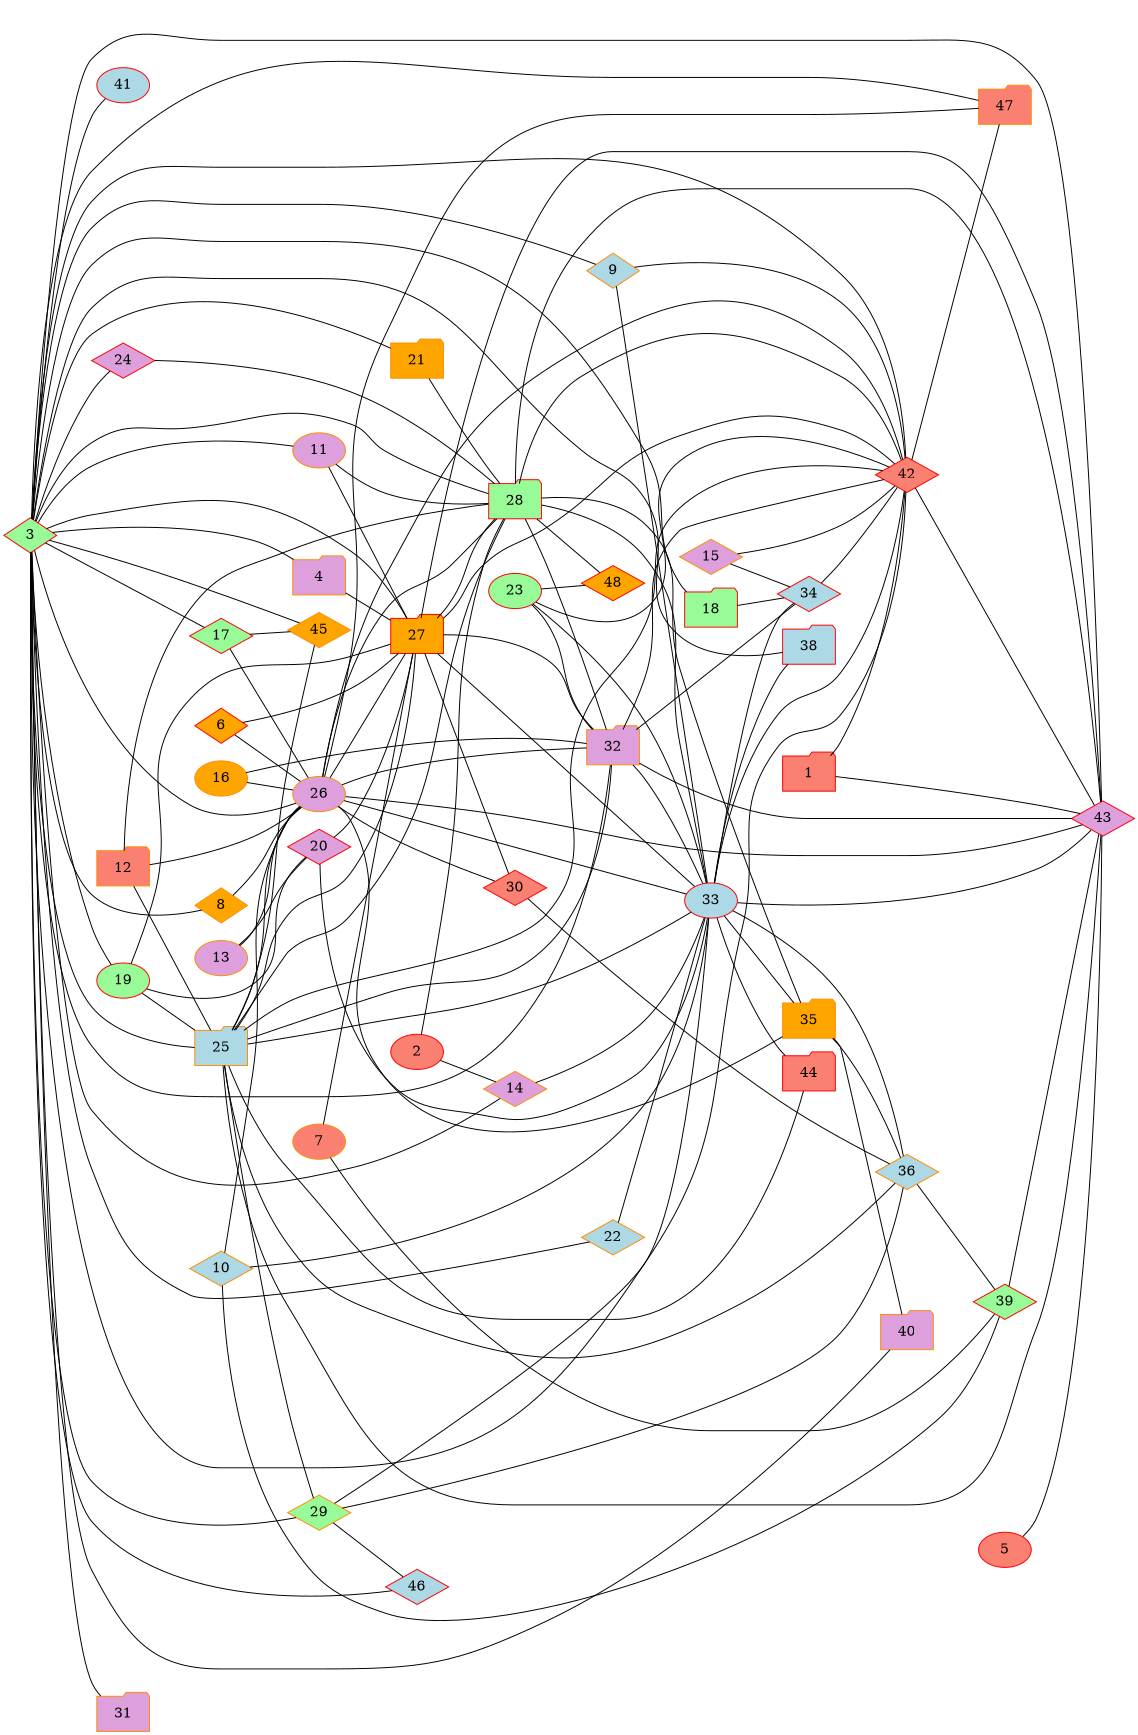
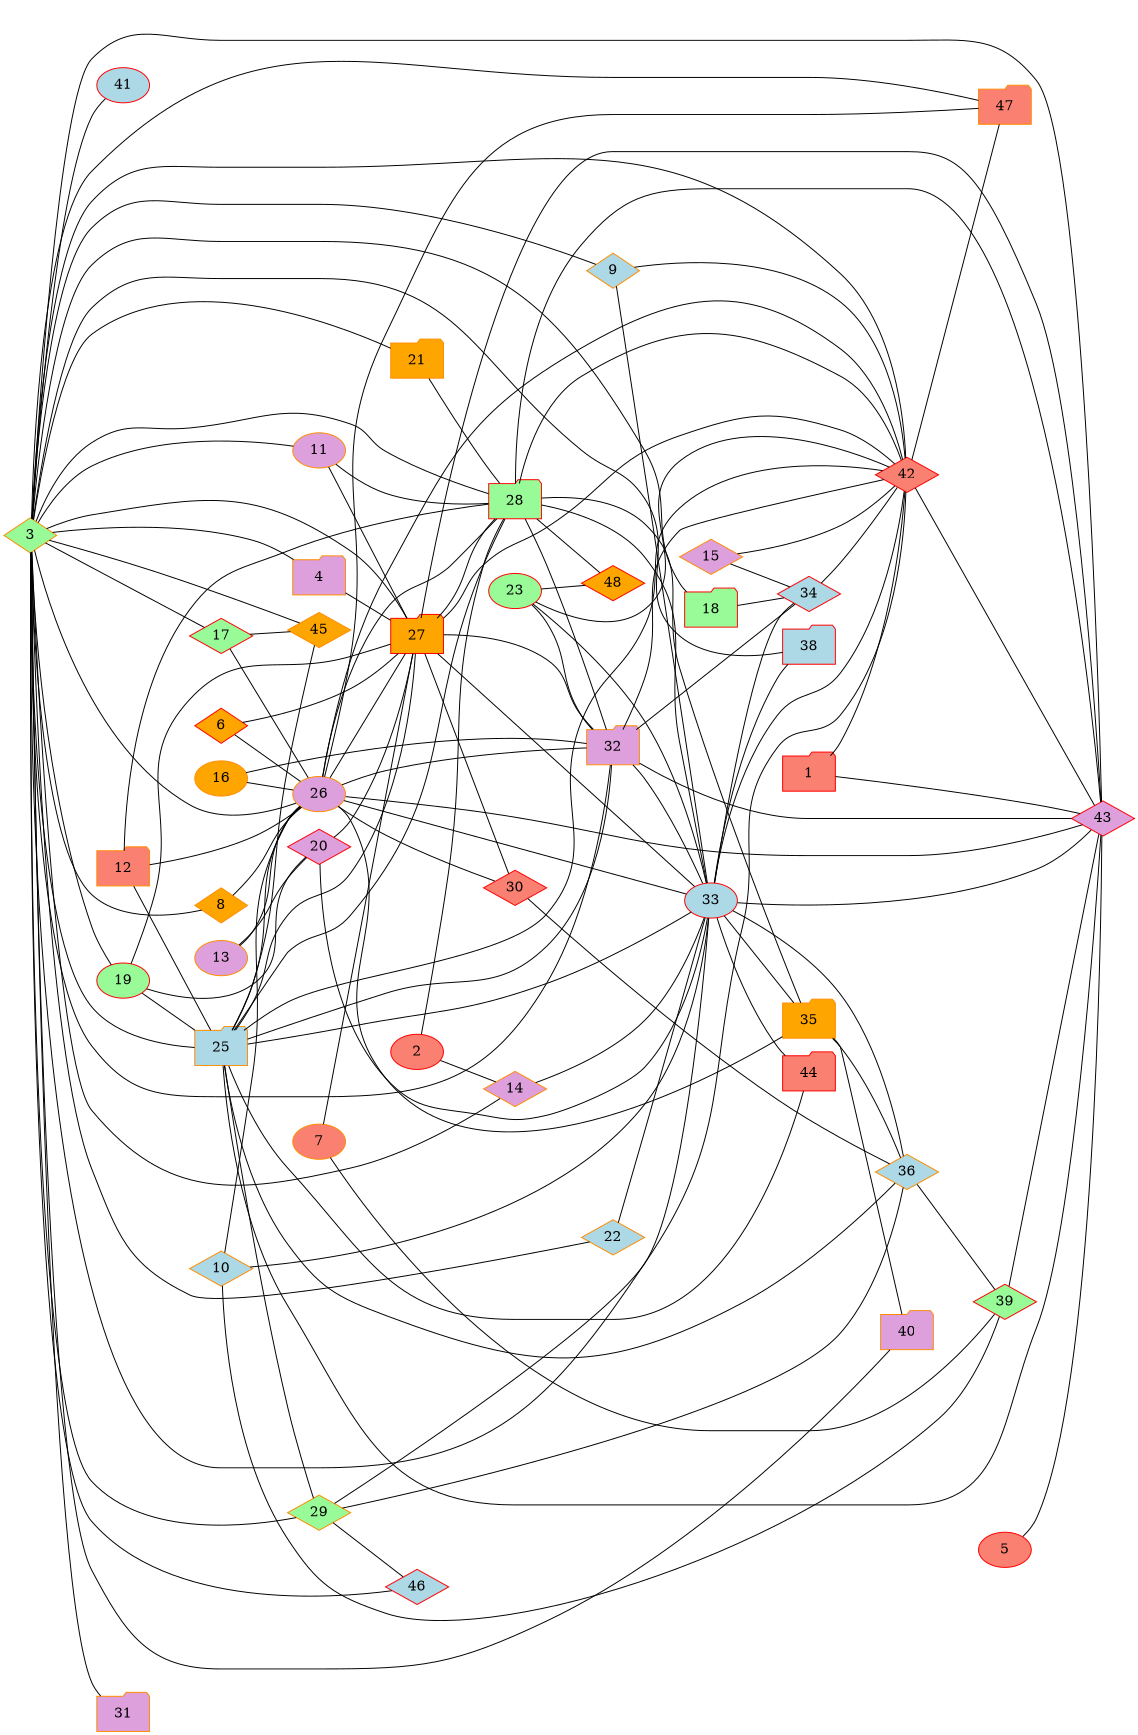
  graph {
    rankdir=LR
    node [color=red fillcolor=plum shape=diamond style=filled]
    edge [weight=1.0]
    1 [fillcolor=salmon shape=folder]
    42 [fillcolor=salmon]
    43
    47 [color=darkorange fillcolor=salmon shape=folder]
    2 [fillcolor=salmon shape=ellipse]
    14 [color=darkorange]
    28 [fillcolor=palegreen shape=folder]
    33 [fillcolor=lightblue shape=ellipse]
    32 [color=darkorange shape=folder]
    48 [fillcolor=orange]
    35 [color=darkorange fillcolor=orange shape=folder]
    38 [fillcolor=lightblue shape=folder]
    34 [fillcolor=lightblue]
    36 [color=darkorange fillcolor=lightblue]
    44 [fillcolor=salmon shape=folder]
-   3 [fillcolor=palegreen]
+   3 [color=darkorange fillcolor=palegreen]
    4 [color=darkorange shape=folder]
    8 [color=darkorange fillcolor=orange]
    9 [color=darkorange fillcolor=lightblue]
    11 [color=darkorange shape=ellipse]
    17 [fillcolor=palegreen]
    18 [fillcolor=palegreen shape=folder]
    19 [fillcolor=palegreen shape=ellipse]
    21 [color=darkorange fillcolor=orange shape=folder]
    22 [color=darkorange fillcolor=lightblue]
-   24
    25 [color=darkorange fillcolor=lightblue shape=folder]
    26 [color=darkorange shape=ellipse]
    27 [fillcolor=orange shape=folder]
    29 [color=darkorange fillcolor=palegreen]
    31 [color=darkorange shape=folder]
    40 [color=darkorange shape=folder]
    41 [fillcolor=lightblue shape=ellipse]
    45 [color=darkorange fillcolor=orange]
    46 [fillcolor=lightblue]
    20
    30 [fillcolor=salmon]
    5 [fillcolor=salmon shape=ellipse]
    6 [fillcolor=orange]
    7 [color=darkorange fillcolor=salmon shape=ellipse]
    39 [fillcolor=palegreen]
    10 [color=darkorange fillcolor=lightblue]
    12 [color=darkorange fillcolor=salmon shape=folder]
    13 [color=darkorange shape=ellipse]
    15 [color=darkorange]
    16 [color=darkorange fillcolor=orange shape=ellipse]
    23 [fillcolor=palegreen shape=ellipse]
    1 -- 42
    1 -- 43 [weight=2.0]
    42 -- 43 [weight=2.0]
    42 -- 47
    2 -- 14
    2 -- 28
    14 -- 33
    28 -- 42
    28 -- 43
    28 -- 33 [weight=2.0]
    28 -- 32
    28 -- 48
    28 -- 35
    33 -- 42 [weight=2.0]
    33 -- 43
    33 -- 35 [weight=2.0]
    33 -- 38 [weight=2.0]
    33 -- 34
    33 -- 36
    33 -- 44
    32 -- 42
    32 -- 43
    32 -- 33
    32 -- 34
    35 -- 36
    35 -- 40
    34 -- 42
    36 -- 39
    3 -- 42 [weight=2.0]
    3 -- 43 [weight=2.0]
    3 -- 47
    3 -- 14
    3 -- 28 [weight=3.0]
    3 -- 33 [weight=2.0]
    3 -- 32 [weight=3.0]
    3 -- 38
    3 -- 4
    3 -- 8
    3 -- 9
    3 -- 11
    3 -- 17
    3 -- 18
    3 -- 19
    3 -- 21
    3 -- 22
-   3 -- 24 [weight=2.0]
    3 -- 25 [weight=2.0]
    3 -- 26 [weight=3.0]
    3 -- 27 [weight=3.0]
    3 -- 29
    3 -- 31 [weight=2.0]
    3 -- 40
    3 -- 41 [weight=2.0]
    3 -- 45
    3 -- 46
    4 -- 27
    8 -- 26
    9 -- 42
    9 -- 33
    11 -- 28
    11 -- 27
    17 -- 26
    17 -- 45
    18 -- 34
    19 -- 25
    19 -- 27
    19 -- 20
    21 -- 28
    22 -- 33
-   24 -- 28
    25 -- 42
    25 -- 43 [weight=3.0]
    25 -- 28
    25 -- 33 [weight=3.0]
    25 -- 32 [weight=2.0]
    25 -- 36
    25 -- 44
    25 -- 26
    25 -- 27
    25 -- 29
    25 -- 45
    26 -- 42
    26 -- 43 [weight=2.0]
    26 -- 47
    26 -- 28 [weight=2.0]
    26 -- 33 [weight=2.0]
    26 -- 32 [weight=2.0]
    26 -- 35 [weight=2.0]
    26 -- 27
    26 -- 30 [weight=2.0]
    27 -- 42
    27 -- 43
    27 -- 28 [weight=2.0]
    27 -- 33
    27 -- 32
    27 -- 30
    29 -- 42
    29 -- 36
    29 -- 46
    20 -- 33
    20 -- 27
    30 -- 36
    5 -- 43
    6 -- 26
    6 -- 27
    7 -- 27 [weight=2.0]
    7 -- 39
    39 -- 43
    10 -- 33
    10 -- 26
    10 -- 39
    12 -- 28
    12 -- 25
    12 -- 26
    13 -- 26
    13 -- 20
    15 -- 42
    15 -- 34
    16 -- 32
    16 -- 26
    23 -- 42 [weight=2.0]
    23 -- 33
    23 -- 32
    23 -- 48
  }
